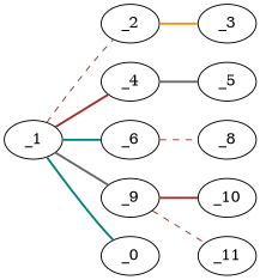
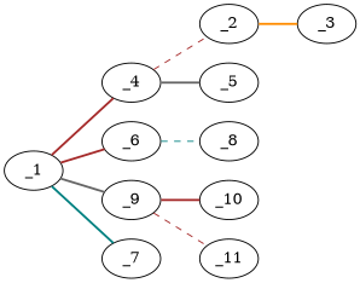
  graph {
    rankdir=LR
    node [charge=0 chem=1 symbol="C  " x=3.7321 y=0]
    edge [color=brown style=bold valence=1]
    _2 [x=3.2321 y=0.866]
    _1
    _4 [x=4.2321 y=-0.866]
    _6 [x=4.5981 y=0.5]
    _9 [x=2.866 y=-0.5]
-   _7 [chem=2 symbol="O  " x=5.4641 label=_0]
+   _7 [chem=2 symbol="O  " x=5.4641]
    _3 [y=1.7321]
    _5 [y=-1.7321]
    _8 [chem=2 symbol="O  " x=4.5981 y=1.5]
    _10 [chem=2 symbol="O  " x=2]
    _11 [chem=2 symbol="O  " x=2.866 y=-1.5]
    _2 -- _3 [color=darkorange]
-   _1 -- _2 [style=dashed]
+   _4 -- _2 [style=dashed]
    _1 -- _4
-   _1 -- _6 [color=teal]
+   _1 -- _6
    _1 -- _9 [color=gray40]
    _1 -- _7 [color=teal valence=2]
    _4 -- _5 [color=gray40]
-   _6 -- _8 [style=dashed]
+   _6 -- _8 [color=teal style=dashed]
    _9 -- _10 [valence=2]
    _9 -- _11 [style=dashed]
  }
